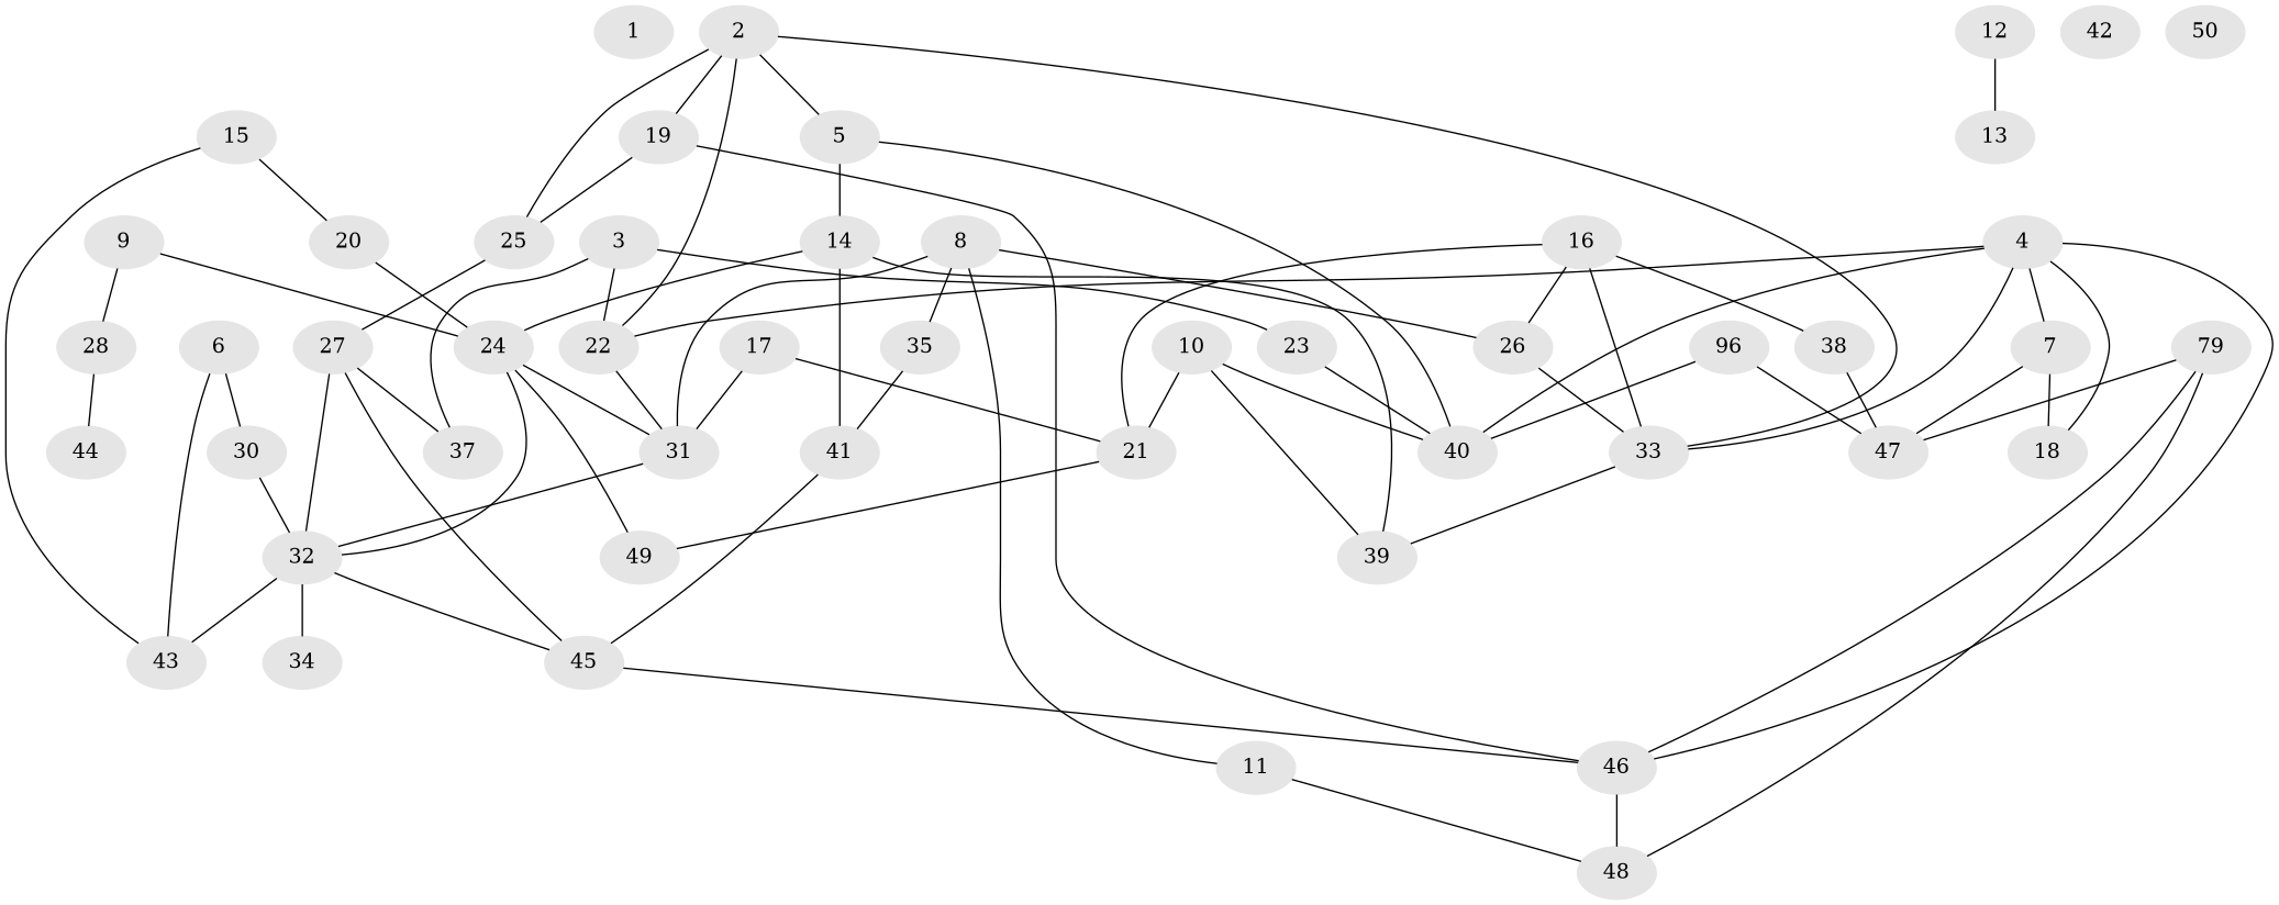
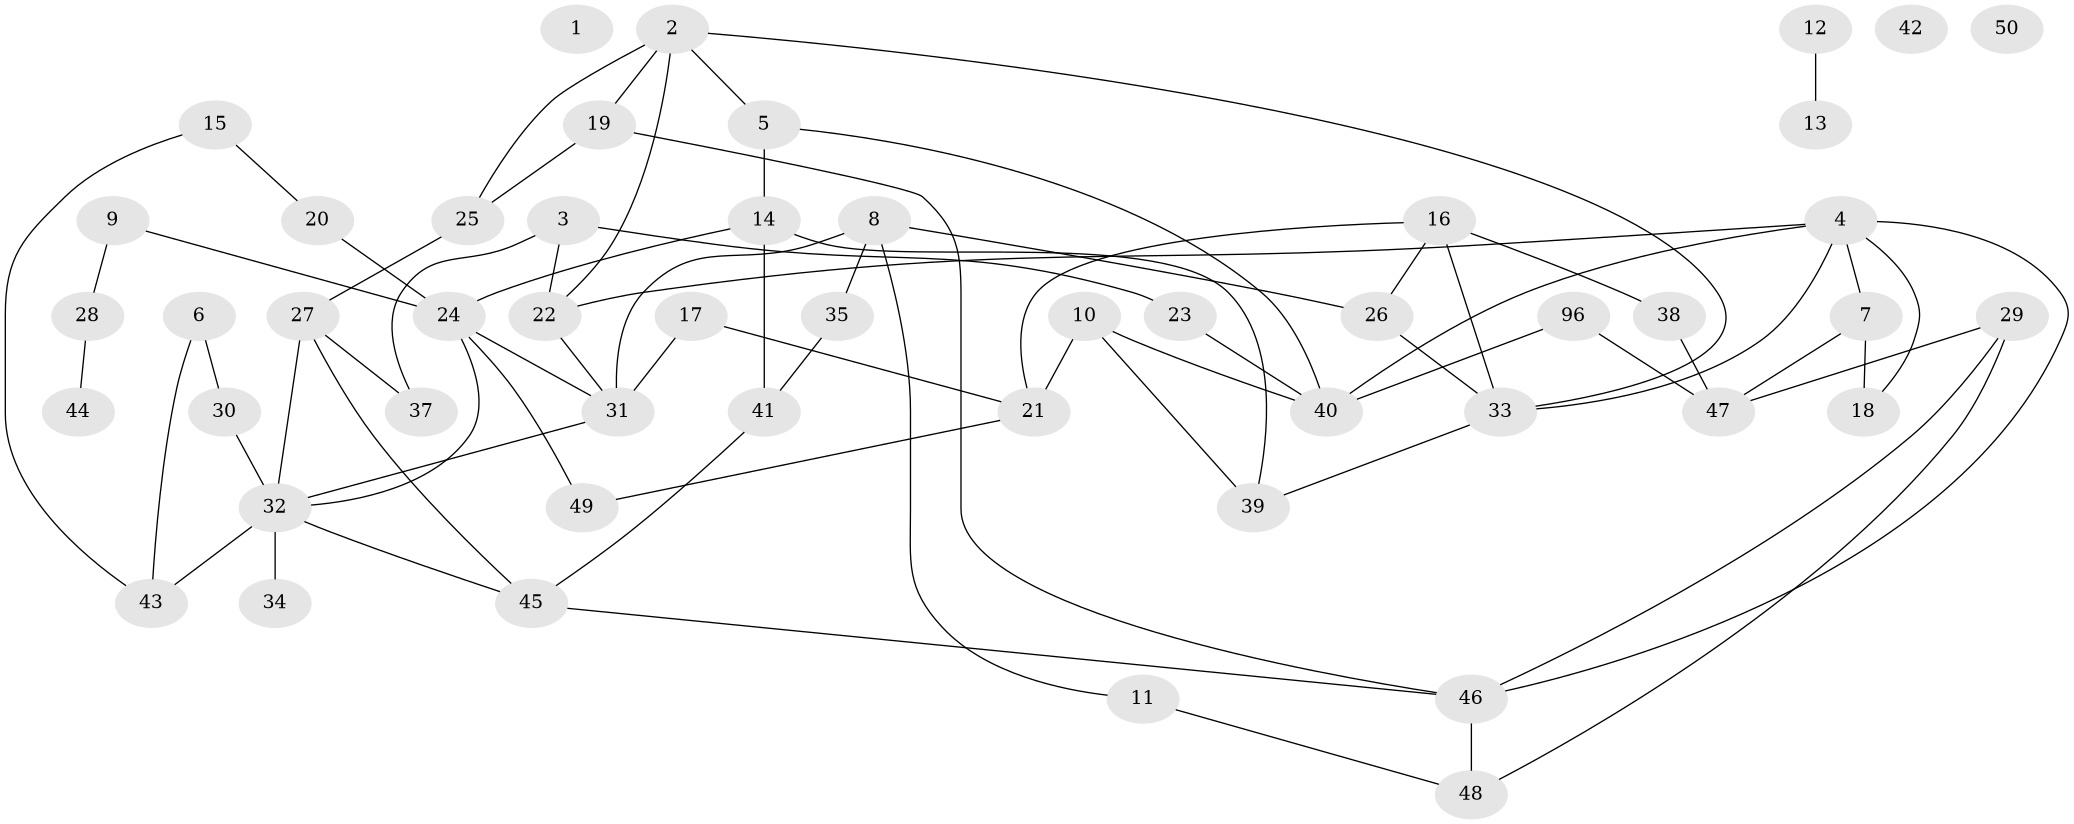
  graph {
    fontname="DejaVu Serif"
    node [color=gray90 fontname="DejaVu Serif" style=filled]
    edge [fontname="DejaVu Serif"]
    1
    2
    5
    19
    22
    25
    33
    40
    14
    46
    31
    27
    39
    3
    23
    37
    4
    7
    18
    47
    48
    24
    41
    6
    30
    43
    32
    8
    11
    26
    35
    9
    28
    49
    44
    10
    21
    12
    13
    45
    15
    20
    16
    38
    17
    34
-   29 [label=79]
+   29
    n48 [label=96]
    42
    50
    2 -- 5
    2 -- 19
    2 -- 22
    2 -- 25
    2 -- 33
    5 -- 40
    5 -- 14
    19 -- 25
    19 -- 46
    22 -- 31
    25 -- 27
    33 -- 39
    14 -- 39
    14 -- 24
    14 -- 41
    46 -- 48
    31 -- 32
    27 -- 37
    27 -- 32
    27 -- 45
    3 -- 22
    3 -- 23
    3 -- 37
    23 -- 40
    4 -- 22
    4 -- 33
    4 -- 40
    4 -- 46
    4 -- 7
    4 -- 18
    7 -- 18
    7 -- 47
    24 -- 31
    24 -- 32
    24 -- 49
    41 -- 45
    6 -- 30
    6 -- 43
    30 -- 32
    32 -- 43
    32 -- 45
    32 -- 34
    8 -- 31
    8 -- 11
    8 -- 26
    8 -- 35
    11 -- 48
    26 -- 33
    35 -- 41
    9 -- 24
    9 -- 28
    28 -- 44
    10 -- 40
    10 -- 39
    10 -- 21
    21 -- 49
    12 -- 13
    45 -- 46
    15 -- 43
    15 -- 20
    20 -- 24
    16 -- 33
    16 -- 26
    16 -- 21
    16 -- 38
    38 -- 47
    17 -- 31
    17 -- 21
    29 -- 46
    29 -- 47
    29 -- 48
    n48 -- 40
    n48 -- 47
  }
